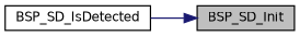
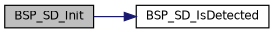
  digraph {
    rankdir=LR
    node [color=black fontname=Helvetica fontsize=10 shape=record style=filled]
    n1 [fillcolor=grey75 fontcolor=black height=0.2 label=BSP_SD_Init width=0.4]
    n2 [fillcolor=white height=0.2 label=BSP_SD_IsDetected width=0.4]
-   n2 -> n1 [color=midnightblue fontname=Helvetica fontsize=10 labelfontname=Helvetica labelfontsize=10 style=solid]
+   n1 -> n2 [color=midnightblue fontname=Helvetica fontsize=10 labelfontname=Helvetica labelfontsize=10 style=solid]
  }
